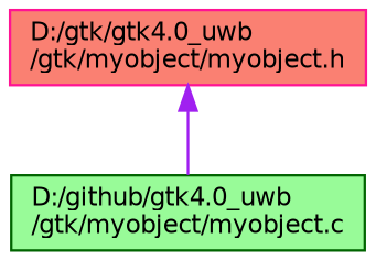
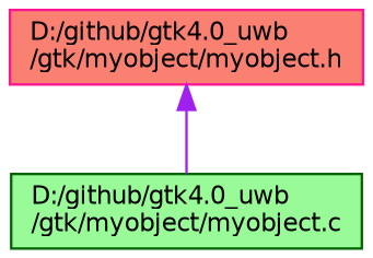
  digraph {
    node [fontname=Helvetica fontsize=10 shape=box style=filled]
-   n1 [color=deeppink fillcolor=salmon fontcolor=black height=0.2 label="D:/gtk/gtk4.0_uwb\l/gtk/myobject/myobject.h" width=0.4]
+   n1 [color=deeppink fillcolor=salmon fontcolor=black height=0.2 label="D:/github/gtk4.0_uwb\l/gtk/myobject/myobject.h" width=0.4]
    n2 [color=darkgreen fillcolor=palegreen height=0.2 label="D:/github/gtk4.0_uwb\l/gtk/myobject/myobject.c" width=0.4]
    n1 -> n2 [color=purple dir=back fontname=Helvetica fontsize=10 labelfontname=Helvetica labelfontsize=10 style=solid]
  }
